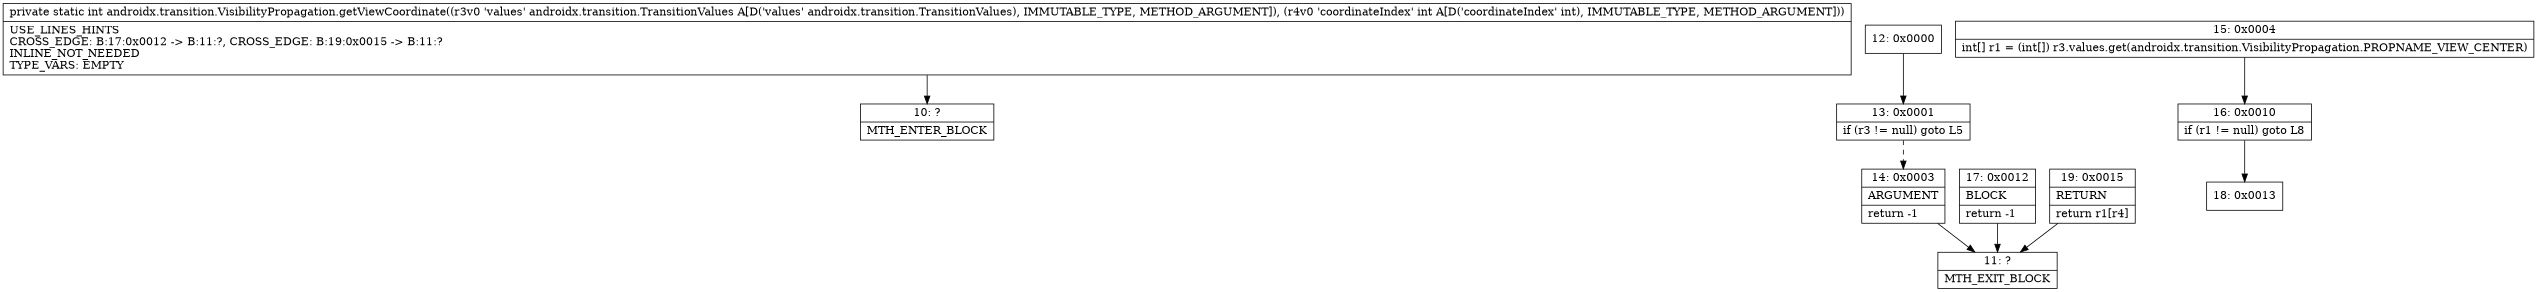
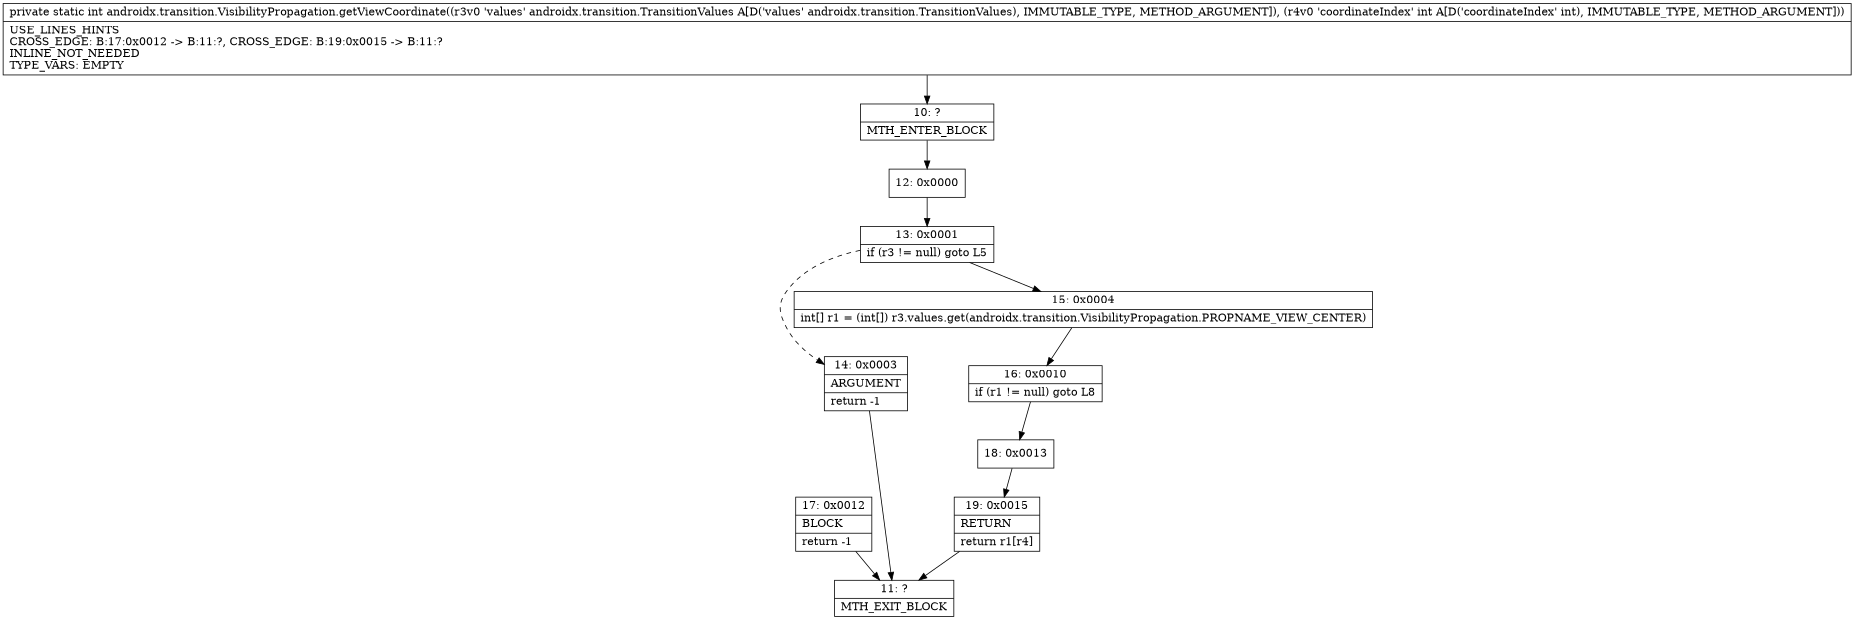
  digraph {
    node [shape=record]
    n1 [label="{10\:\ ?|MTH_ENTER_BLOCK\l}"]
    n2 [label="{12\:\ 0x0000}"]
    n3 [label="{13\:\ 0x0001|if (r3 != null) goto L5\l}"]
    n4 [label="{14\:\ 0x0003|ARGUMENT\l|return \-1\l}"]
    n5 [label="{15\:\ 0x0004|int[] r1 = (int[]) r3.values.get(androidx.transition.VisibilityPropagation.PROPNAME_VIEW_CENTER)\l}"]
    n6 [label="{11\:\ ?|MTH_EXIT_BLOCK\l}"]
    n7 [label="{16\:\ 0x0010|if (r1 != null) goto L8\l}"]
    n8 [label="{18\:\ 0x0013}"]
    n9 [label="{17\:\ 0x0012|BLOCK\l|return \-1\l}"]
    n10 [label="{19\:\ 0x0015|RETURN\l|return r1[r4]\l}"]
    n11 [label="{private static int androidx.transition.VisibilityPropagation.getViewCoordinate((r3v0 'values' androidx.transition.TransitionValues A[D('values' androidx.transition.TransitionValues), IMMUTABLE_TYPE, METHOD_ARGUMENT]), (r4v0 'coordinateIndex' int A[D('coordinateIndex' int), IMMUTABLE_TYPE, METHOD_ARGUMENT]))  | USE_LINES_HINTS\lCROSS_EDGE: B:17:0x0012 \-\> B:11:?, CROSS_EDGE: B:19:0x0015 \-\> B:11:?\lINLINE_NOT_NEEDED\lTYPE_VARS: EMPTY\l}"]
+   n1 -> n2
    n2 -> n3
    n3 -> n4 [style=dashed]
+   n3 -> n5
    n4 -> n6
    n5 -> n7
    n7 -> n8
+   n8 -> n10
    n9 -> n6
    n10 -> n6
    n11 -> n1
  }
